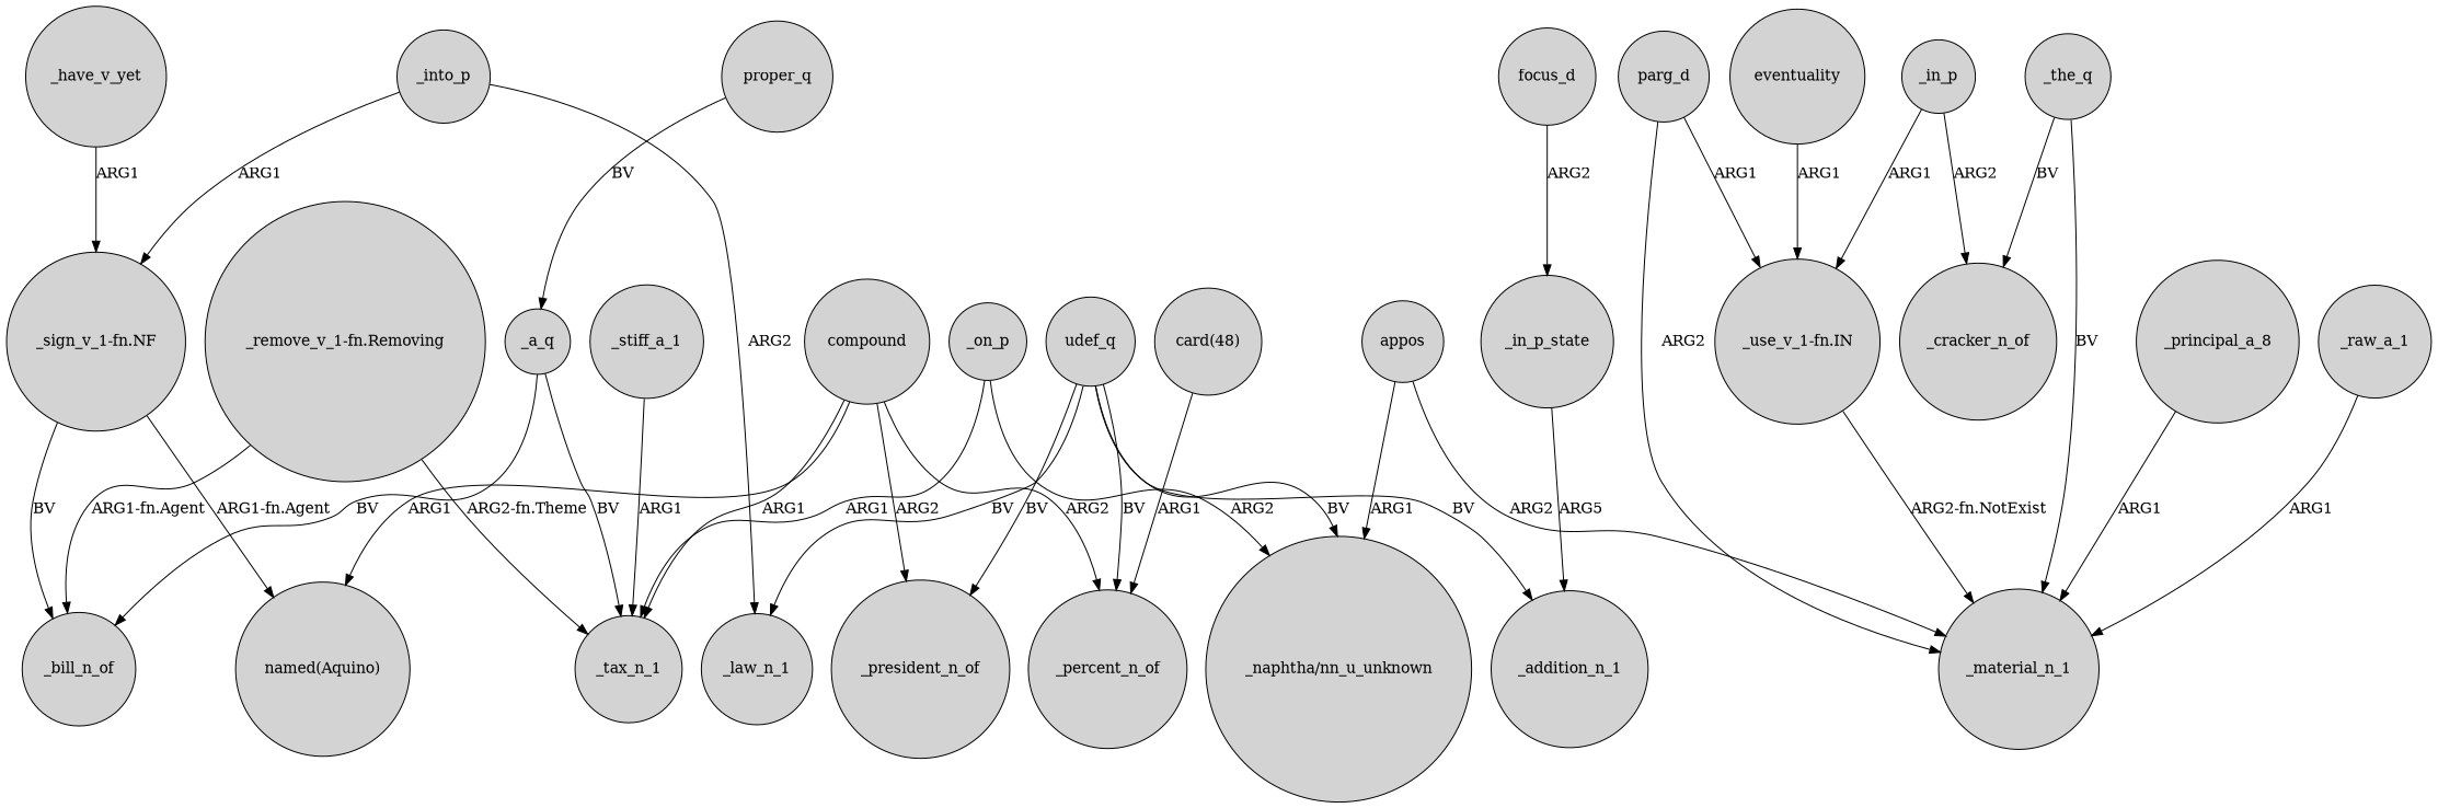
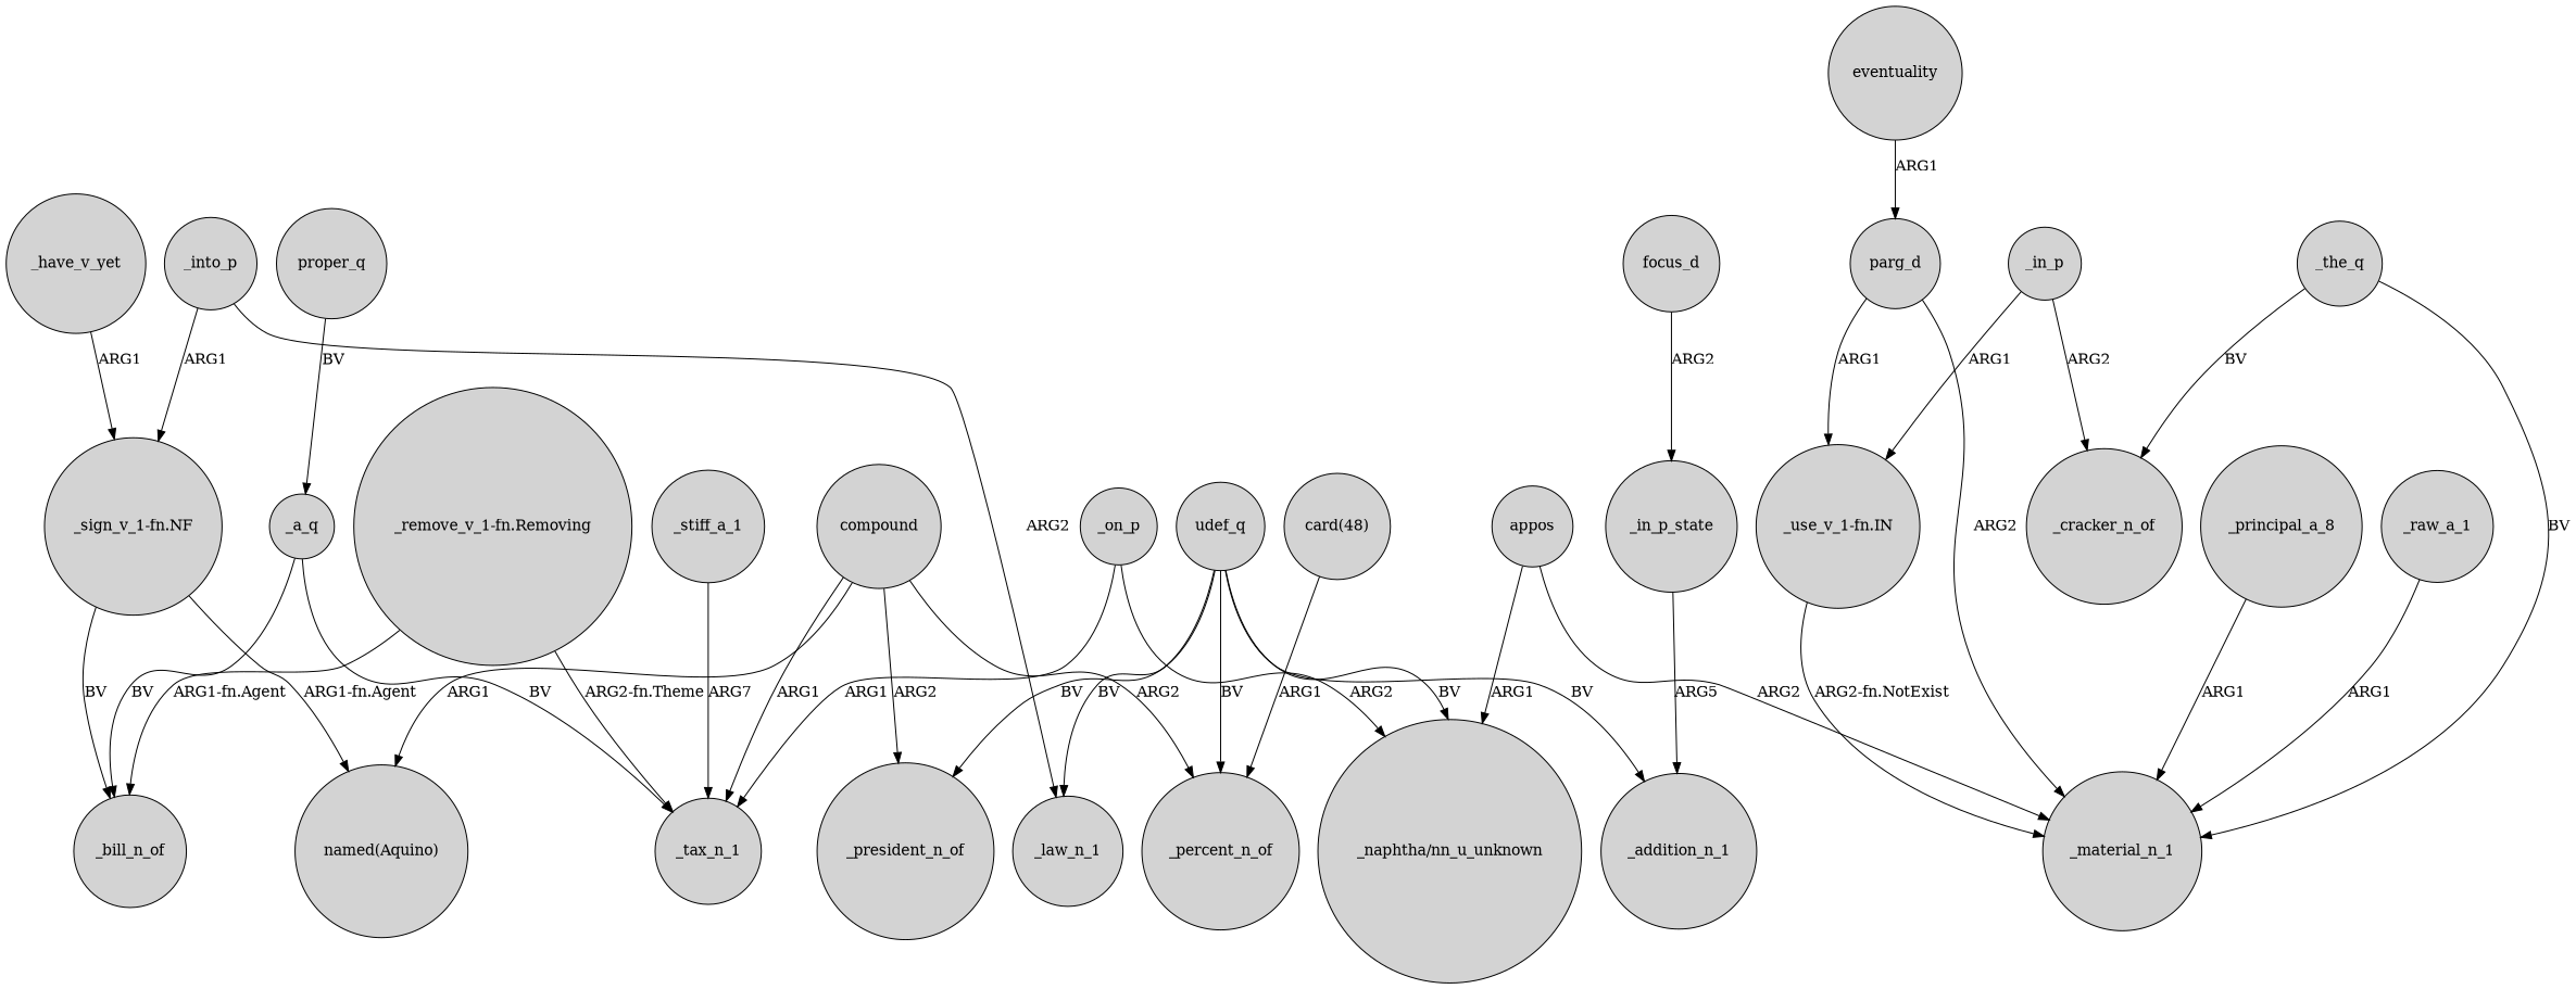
  digraph {
    node [shape=circle style=filled]
    _into_p
    _law_n_1
    "_sign_v_1-fn.NF"
    "named(Aquino)"
    _bill_n_of
    "_use_v_1-fn.IN"
    _material_n_1
    _the_q
    _cracker_n_of
    compound
    _president_n_of
    _tax_n_1
    _percent_n_of
    "_remove_v_1-fn.Removing"
    _a_q
    focus_d
    _in_p_state
    _addition_n_1
    proper_q
    _stiff_a_1
    udef_q
    "_naphtha/nn_u_unknown"
    appos
    n24 [label=_principal_a_8]
    eventuality
    "card(48)"
    parg_d
    _have_v_yet
    _in_p
    _on_p
    _raw_a_1
    _into_p -> _law_n_1 [label=ARG2]
    _into_p -> "_sign_v_1-fn.NF" [label=ARG1]
    "_sign_v_1-fn.NF" -> "named(Aquino)" [label="ARG1-fn.Agent"]
    "_sign_v_1-fn.NF" -> _bill_n_of [label=BV]
    "_use_v_1-fn.IN" -> _material_n_1 [label="ARG2-fn.NotExist"]
    _the_q -> _material_n_1 [label=BV]
    _the_q -> _cracker_n_of [label=BV]
    compound -> "named(Aquino)" [label=ARG1]
    compound -> _president_n_of [label=ARG2]
    compound -> _tax_n_1 [label=ARG1]
    compound -> _percent_n_of [label=ARG2]
    "_remove_v_1-fn.Removing" -> _bill_n_of [label="ARG1-fn.Agent"]
    "_remove_v_1-fn.Removing" -> _tax_n_1 [label="ARG2-fn.Theme"]
    _a_q -> _bill_n_of [label=BV]
    _a_q -> _tax_n_1 [label=BV]
    focus_d -> _in_p_state [label=ARG2]
    _in_p_state -> _addition_n_1 [label=ARG5]
    proper_q -> _a_q [label=BV]
-   _stiff_a_1 -> _tax_n_1 [label=ARG1]
+   _stiff_a_1 -> _tax_n_1 [label=ARG7]
    udef_q -> _law_n_1 [label=BV]
    udef_q -> _president_n_of [label=BV]
    udef_q -> _percent_n_of [label=BV]
    udef_q -> _addition_n_1 [label=BV]
    udef_q -> "_naphtha/nn_u_unknown" [label=BV]
    appos -> _material_n_1 [label=ARG2]
    appos -> "_naphtha/nn_u_unknown" [label=ARG1]
    n24 -> _material_n_1 [label=ARG1]
-   eventuality -> "_use_v_1-fn.IN" [label=ARG1]
+   eventuality -> parg_d [label=ARG1]
    "card(48)" -> _percent_n_of [label=ARG1]
    parg_d -> "_use_v_1-fn.IN" [label=ARG1]
    parg_d -> _material_n_1 [label=ARG2]
    _have_v_yet -> "_sign_v_1-fn.NF" [label=ARG1]
    _in_p -> "_use_v_1-fn.IN" [label=ARG1]
    _in_p -> _cracker_n_of [label=ARG2]
    _on_p -> _tax_n_1 [label=ARG1]
    _on_p -> "_naphtha/nn_u_unknown" [label=ARG2]
    _raw_a_1 -> _material_n_1 [label=ARG1]
  }
